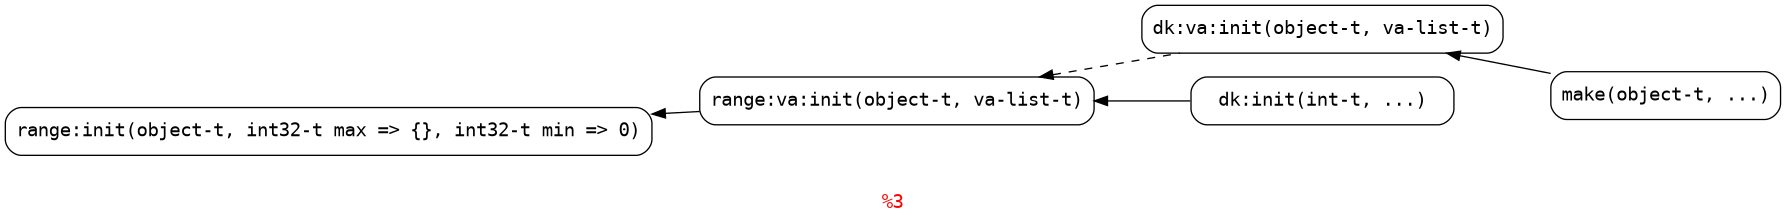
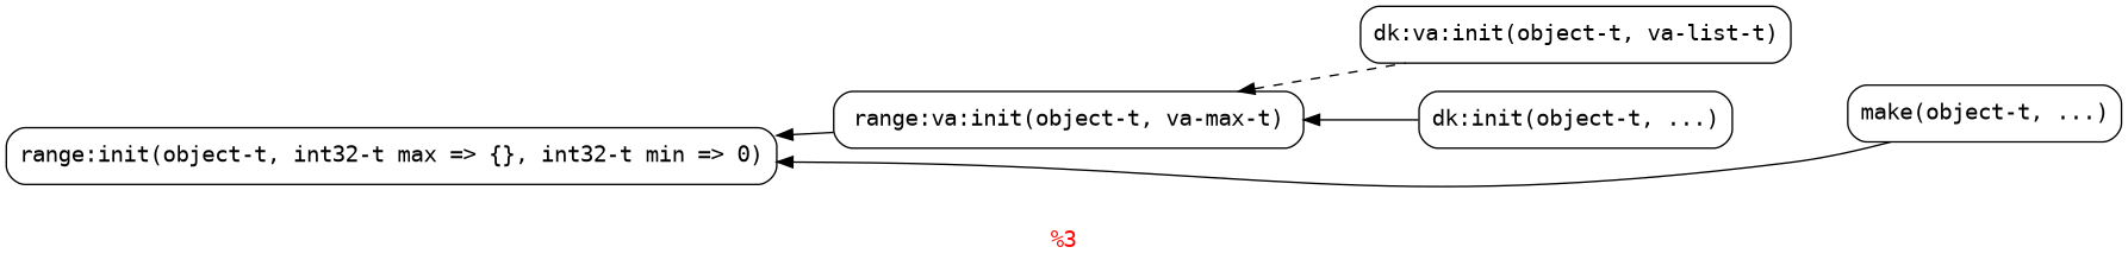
  digraph {
    fontcolor=red
    fontname="DejaVu Sans Mono"
    label="\G"
    rankdir=LR
    node [fontname="DejaVu Sans Mono" shape=box style=rounded]
    edge [dir=back fontname="DejaVu Sans Mono"]
-   "range:va:init(object-t, va-list-t)"
+   "range:va:init(object-t, va-list-t)" [label="range:va:init(object-t, va-max-t)"]
    "dk:va:init(object-t, va-list-t)"
-   "dk:init(object-t, ...)" [label="dk:init(int-t, ...)"]
+   "dk:init(object-t, ...)"
    "make(object-t, ...)"
    "range:init(object-t, int32-t max => {}, int32-t min => 0)"
    "range:va:init(object-t, va-list-t)" -> "dk:va:init(object-t, va-list-t)" [style=dashed]
    "range:va:init(object-t, va-list-t)" -> "dk:init(object-t, ...)" [style=solid]
-   "dk:va:init(object-t, va-list-t)" -> "make(object-t, ...)"
+   "range:init(object-t, int32-t max => {}, int32-t min => 0)" -> "make(object-t, ...)"
    "range:init(object-t, int32-t max => {}, int32-t min => 0)" -> "range:va:init(object-t, va-list-t)"
  }
